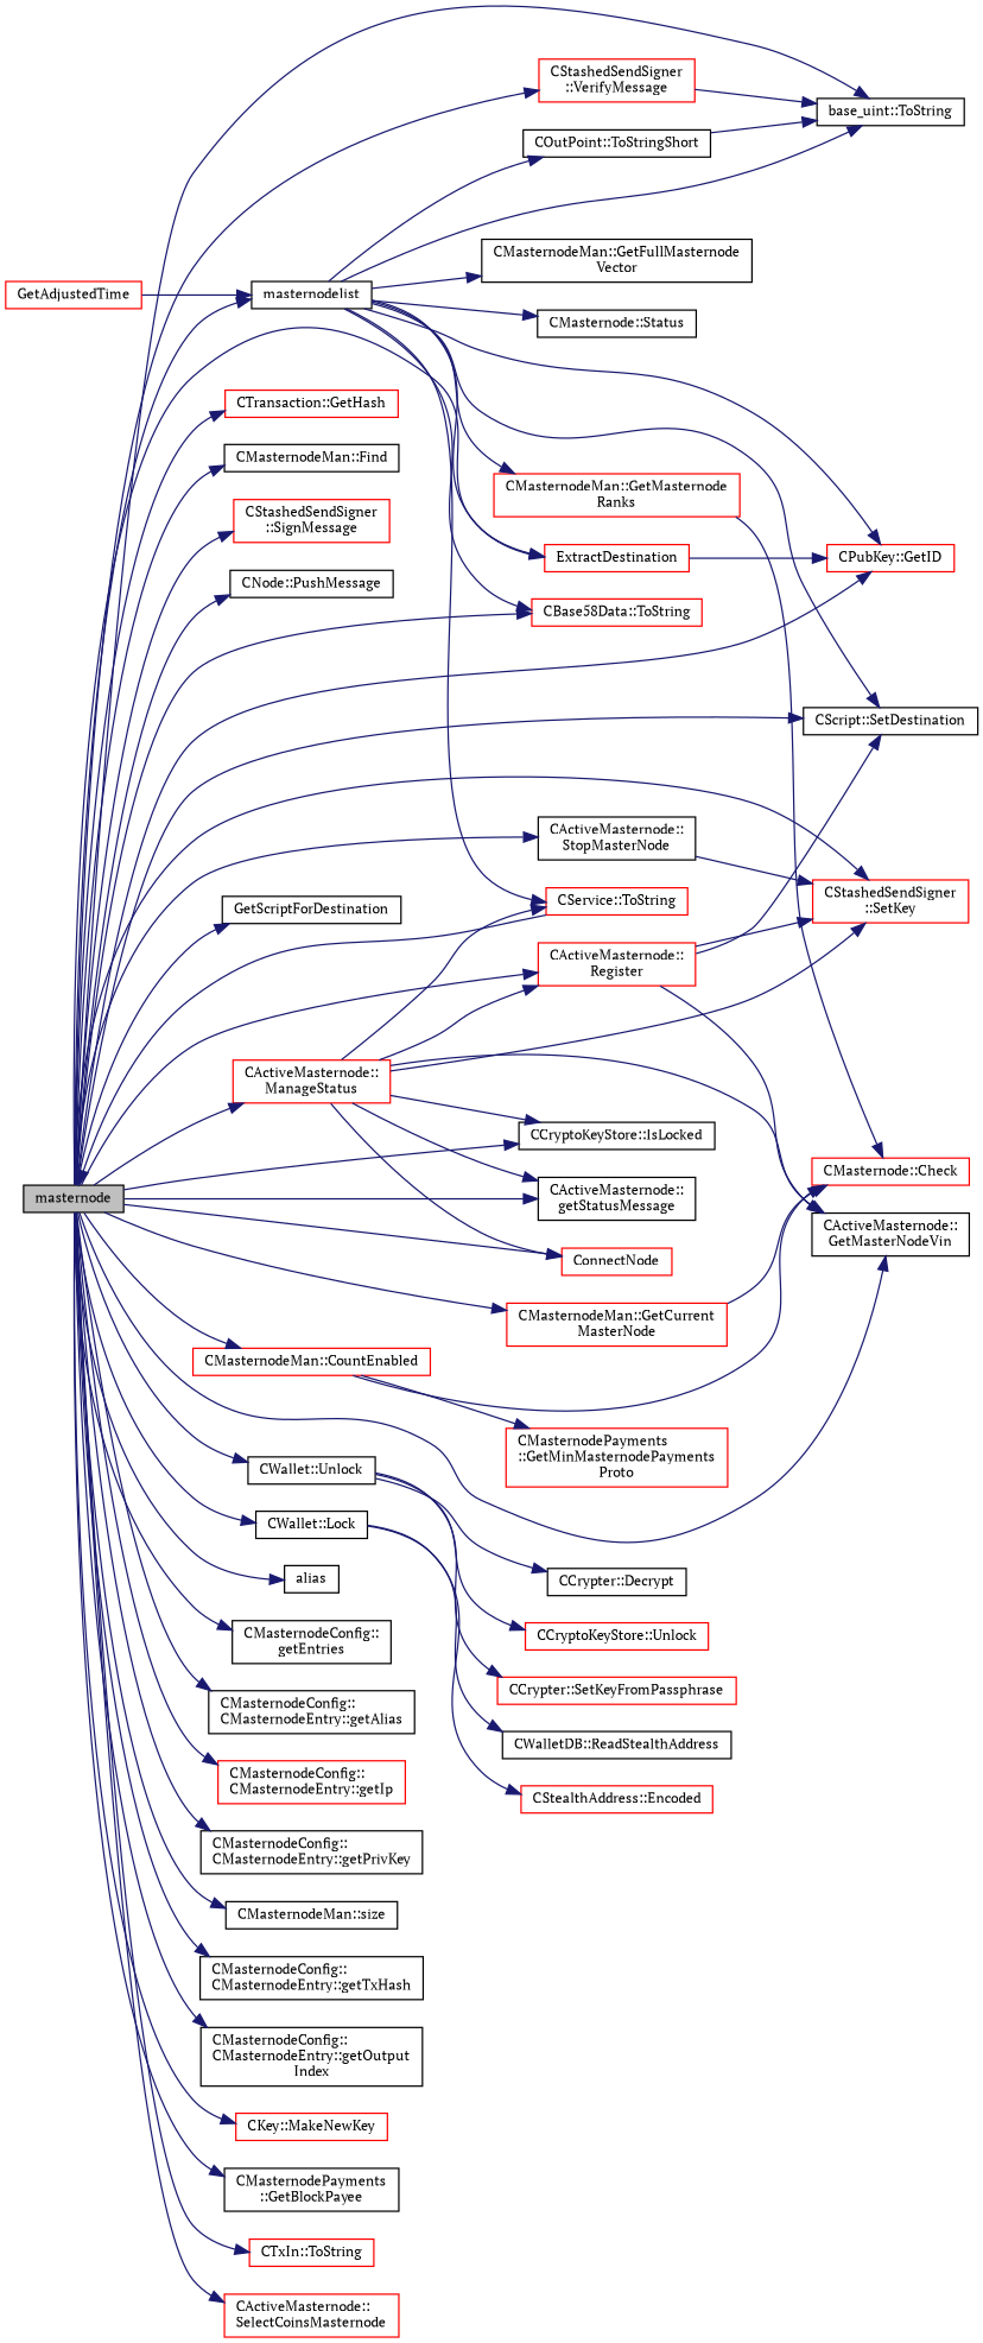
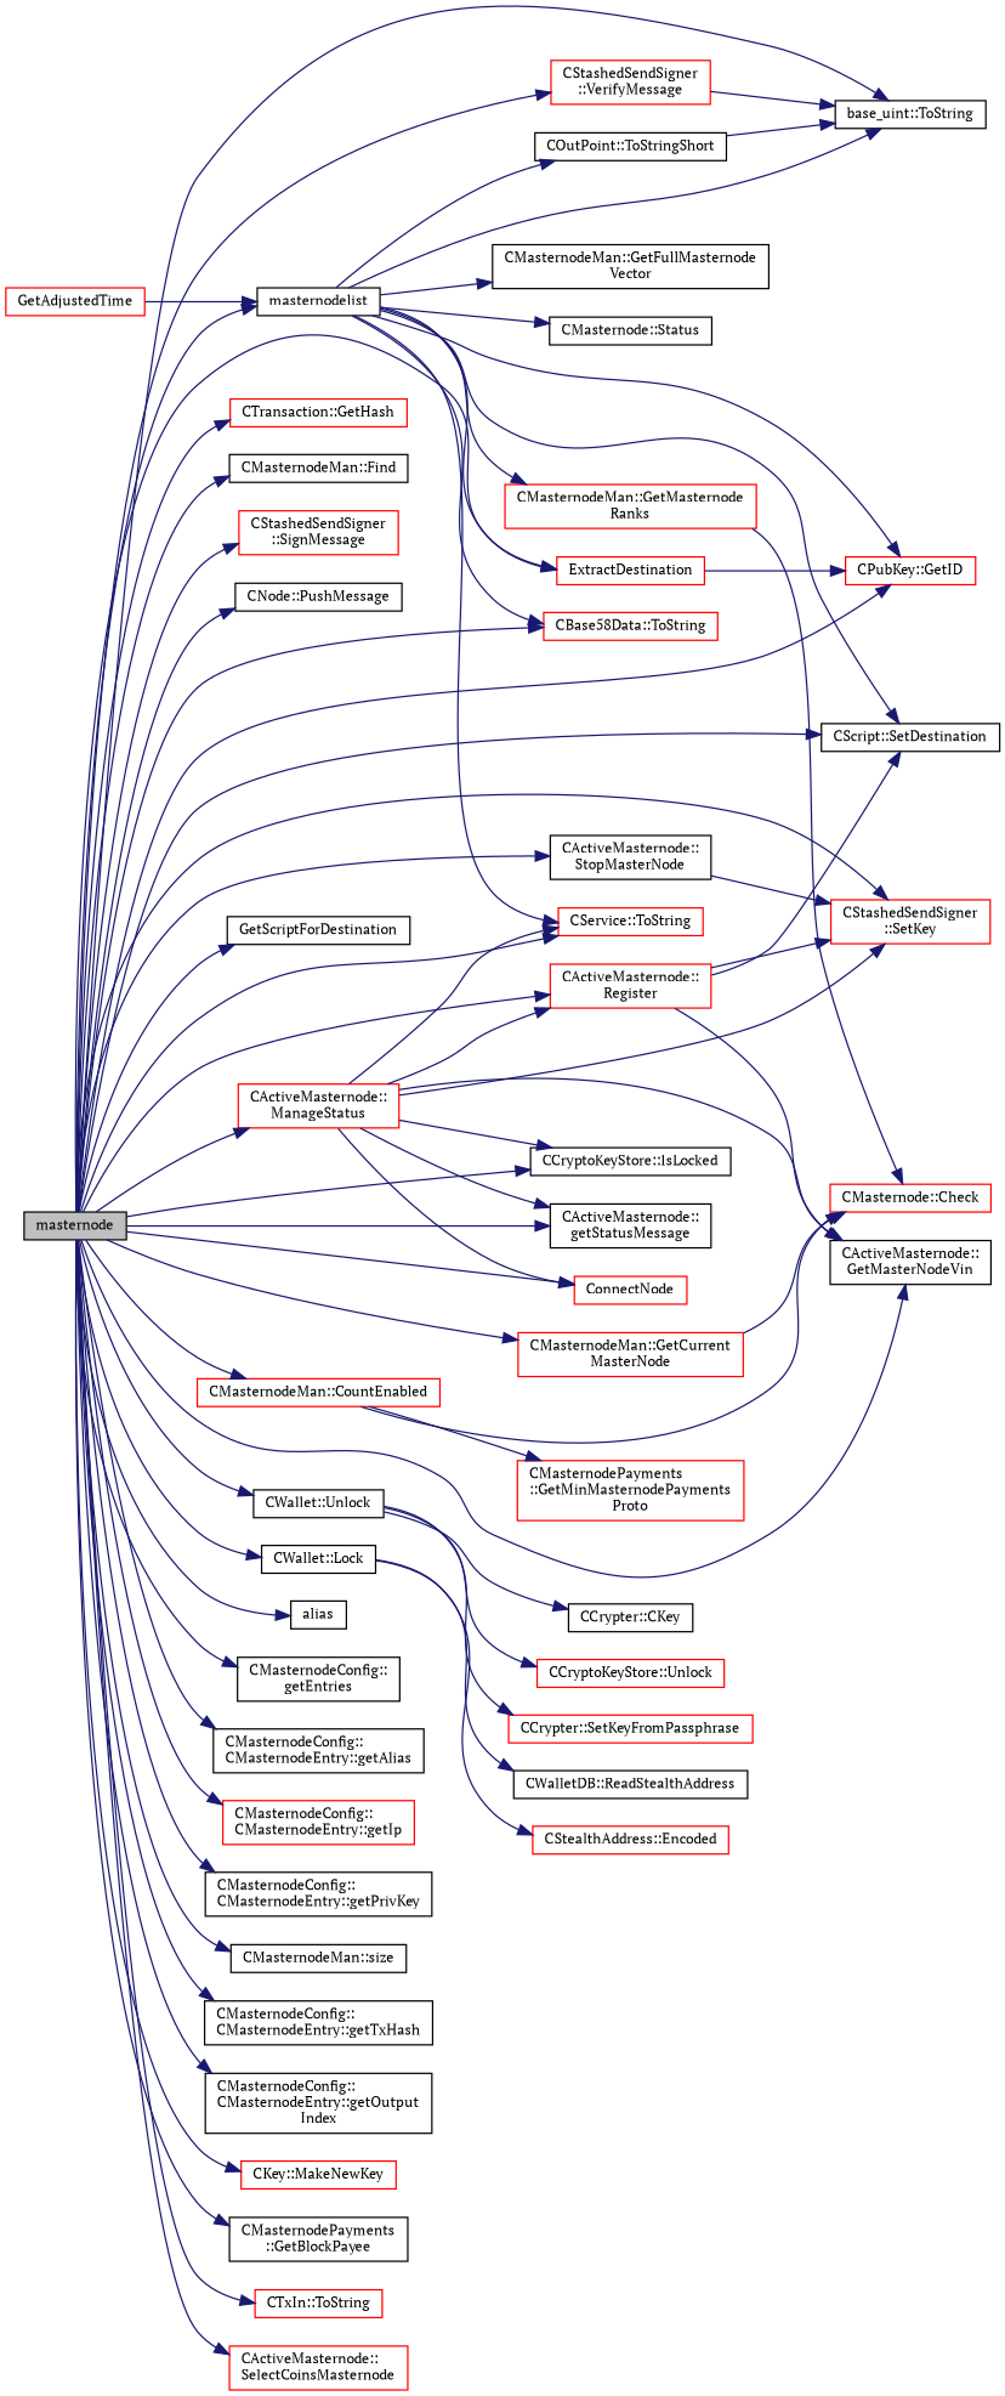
  digraph {
    fontname="PT Serif"
    rankdir=LR
    node [color=black fillcolor=white fontname="PT Serif" fontsize=10 shape=record style=filled]
    edge [color=midnightblue fontname="PT Serif" fontsize=10 labelfontname=Helvetica labelfontsize=10 style=solid]
    n1 [fillcolor=grey75 fontcolor=black height=0.2 label=masternode width=0.4]
    n2 [height=0.2 label="CCryptoKeyStore::IsLocked" width=0.4]
    n3 [height=0.2 label="CWallet::Unlock" width=0.4]
    n4 [height=0.2 label="CActiveMasternode::\lStopMasterNode" width=0.4]
    n5 [color=red height=0.2 label="CStashedSendSigner\l::SetKey" width=0.4]
    n6 [height=0.2 label="CWallet::Lock" width=0.4]
    n7 [height=0.2 label=alias width=0.4]
    n8 [height=0.2 label="CMasternodeConfig::\lgetEntries" width=0.4]
    n9 [height=0.2 label="CMasternodeConfig::\lCMasternodeEntry::getAlias" width=0.4]
    n10 [color=red height=0.2 label="CMasternodeConfig::\lCMasternodeEntry::getIp" width=0.4]
    n11 [height=0.2 label="CMasternodeConfig::\lCMasternodeEntry::getPrivKey" width=0.4]
    n12 [height=0.2 label=masternodelist width=0.4]
    n13 [height=0.2 label="base_uint::ToString" width=0.4]
    n14 [color=red height=0.2 label=ExtractDestination width=0.4]
    n15 [color=red height=0.2 label="CPubKey::GetID" width=0.4]
    n16 [color=red height=0.2 label="CBase58Data::ToString" width=0.4]
    n17 [height=0.2 label="CScript::SetDestination" width=0.4]
    n18 [color=red height=0.2 label="CService::ToString" width=0.4]
    n19 [color=red height=0.2 label="CMasternodeMan::CountEnabled" width=0.4]
    n20 [height=0.2 label="CMasternodeMan::size" width=0.4]
    n21 [color=red height=0.2 label="CActiveMasternode::\lManageStatus" width=0.4]
    n22 [height=0.2 label="CActiveMasternode::\lgetStatusMessage" width=0.4]
    n23 [color=red height=0.2 label=ConnectNode width=0.4]
    n24 [height=0.2 label="CActiveMasternode::\lGetMasterNodeVin" width=0.4]
    n25 [color=red height=0.2 label="CActiveMasternode::\lRegister" width=0.4]
    n26 [height=0.2 label="CMasternodeConfig::\lCMasternodeEntry::getTxHash" width=0.4]
    n27 [height=0.2 label="CMasternodeConfig::\lCMasternodeEntry::getOutput\lIndex" width=0.4]
    n28 [color=red height=0.2 label="CMasternodeMan::GetCurrent\lMasterNode" width=0.4]
    n29 [color=red height=0.2 label="CKey::MakeNewKey" width=0.4]
    n30 [height=0.2 label="CMasternodePayments\l::GetBlockPayee" width=0.4]
    n31 [color=red height=0.2 label="CTxIn::ToString" width=0.4]
    n32 [color=red height=0.2 label="CActiveMasternode::\lSelectCoinsMasternode" width=0.4]
    n33 [color=red height=0.2 label="CTransaction::GetHash" width=0.4]
    n34 [height=0.2 label="CMasternodeMan::Find" width=0.4]
    n35 [color=red height=0.2 label="CStashedSendSigner\l::SignMessage" width=0.4]
    n36 [color=red height=0.2 label="CStashedSendSigner\l::VerifyMessage" width=0.4]
    n37 [height=0.2 label="CNode::PushMessage" width=0.4]
    n38 [height=0.2 label=GetScriptForDestination width=0.4]
    n39 [color=red height=0.2 label="CCrypter::SetKeyFromPassphrase" width=0.4]
-   n40 [height=0.2 label="CCrypter::Decrypt" width=0.4]
+   n40 [height=0.2 label="CCrypter::CKey" width=0.4]
    n41 [color=red height=0.2 label="CCryptoKeyStore::Unlock" width=0.4]
    n42 [color=red height=0.2 label="CStealthAddress::Encoded" width=0.4]
    n43 [height=0.2 label="CWalletDB::ReadStealthAddress" width=0.4]
    n44 [color=red height=0.2 label="CMasternodeMan::GetMasternode\lRanks" width=0.4]
    n45 [height=0.2 label="COutPoint::ToStringShort" width=0.4]
    n46 [height=0.2 label="CMasternodeMan::GetFullMasternode\lVector" width=0.4]
    n47 [height=0.2 label="CMasternode::Status" width=0.4]
    n48 [color=red height=0.2 label="CMasternode::Check" width=0.4]
    n49 [color=red height=0.2 label="CMasternodePayments\l::GetMinMasternodePayments\lProto" width=0.4]
    n50 [color=red height=0.2 label=GetAdjustedTime width=0.4]
    n1 -> n2
    n1 -> n3
    n1 -> n4
    n1 -> n5
    n1 -> n6
    n1 -> n7
    n1 -> n8
    n1 -> n9
    n1 -> n10
    n1 -> n11
    n1 -> n12
    n1 -> n13
    n1 -> n14
    n1 -> n15
    n1 -> n16
    n1 -> n17
-   n18 -> n1
+   n1 -> n18
    n1 -> n19
    n1 -> n20
    n1 -> n21
    n1 -> n22
    n1 -> n23
    n1 -> n24
    n1 -> n25
    n1 -> n26
    n1 -> n27
    n1 -> n28
    n1 -> n29
    n1 -> n30
    n1 -> n31
    n1 -> n32
    n1 -> n33
    n1 -> n34
    n1 -> n35
    n1 -> n36
    n1 -> n37
    n1 -> n38
    n3 -> n39
    n3 -> n40
    n3 -> n41
    n4 -> n5
    n6 -> n42
    n6 -> n43
    n12 -> n13
    n12 -> n14
    n12 -> n15
    n12 -> n16
    n12 -> n17
    n12 -> n18
    n12 -> n44
    n12 -> n45
    n12 -> n46
    n12 -> n47
    n14 -> n15
    n19 -> n48
    n19 -> n49
    n21 -> n2
    n21 -> n5
    n21 -> n18
    n21 -> n22
    n21 -> n23
    n21 -> n24
    n21 -> n25
    n25 -> n5
    n25 -> n17
    n25 -> n24
    n28 -> n48
    n36 -> n13
    n44 -> n48
    n45 -> n13
    n50 -> n12
  }
